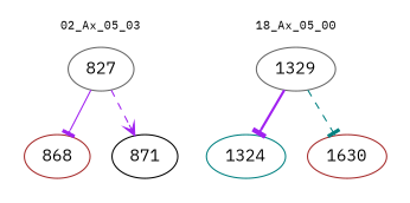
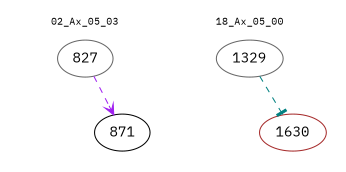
  digraph {
    fontname="IBM Plex Mono"
    node [color=gray40 fontname="IBM Plex Mono"]
    edge [arrowhead=tee color=purple fontname="IBM Plex Mono" style=dashed]
    n1 [label=827]
-   n2 [color=brown label=868]
    n3 [color=black label=871]
    n4 [label=1329]
-   n5 [color=teal label=1324]
    n6 [color=brown label=1630]
    subgraph cluster_1 {
      color=white
      fontsize=10
      label="02_Ax_05_03"
      n1
-     n2
      n3
    }
    subgraph cluster_2 {
      color=white
      fontsize=10
      label="18_Ax_05_00"
      n4
-     n5
      n6
    }
-   n1 -> n2 [style=solid]
    n1 -> n3 [arrowhead=vee]
-   n4 -> n5 [style=bold]
    n4 -> n6 [color=teal]
  }
